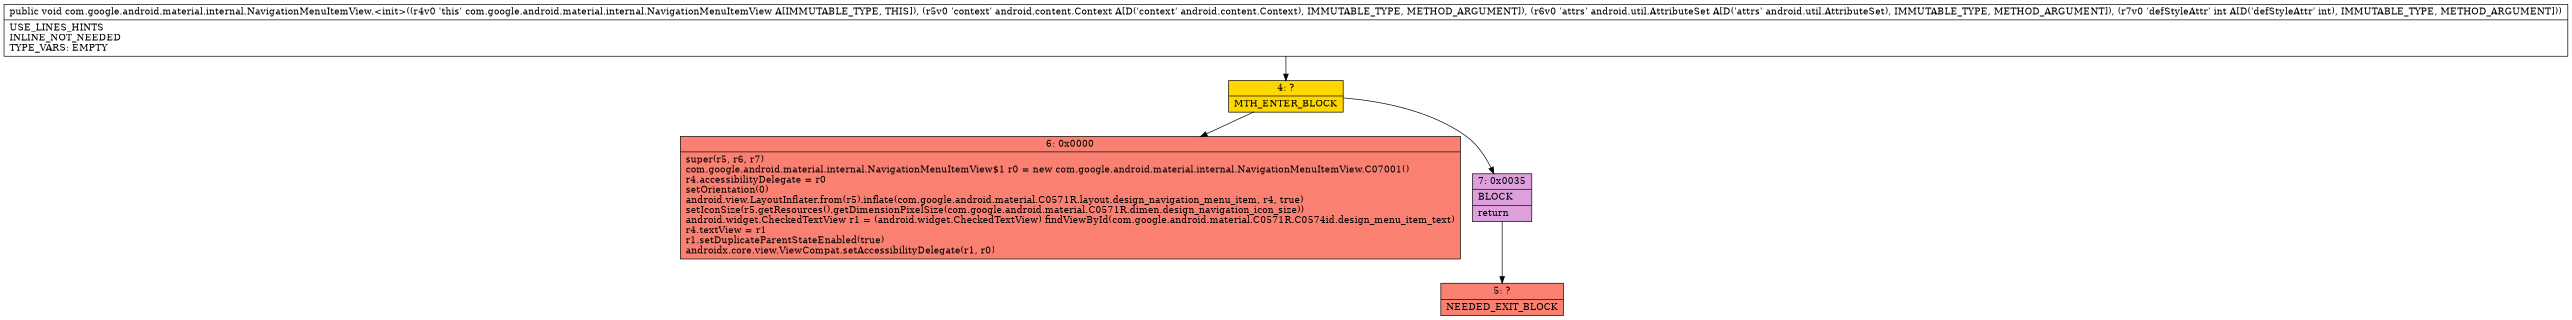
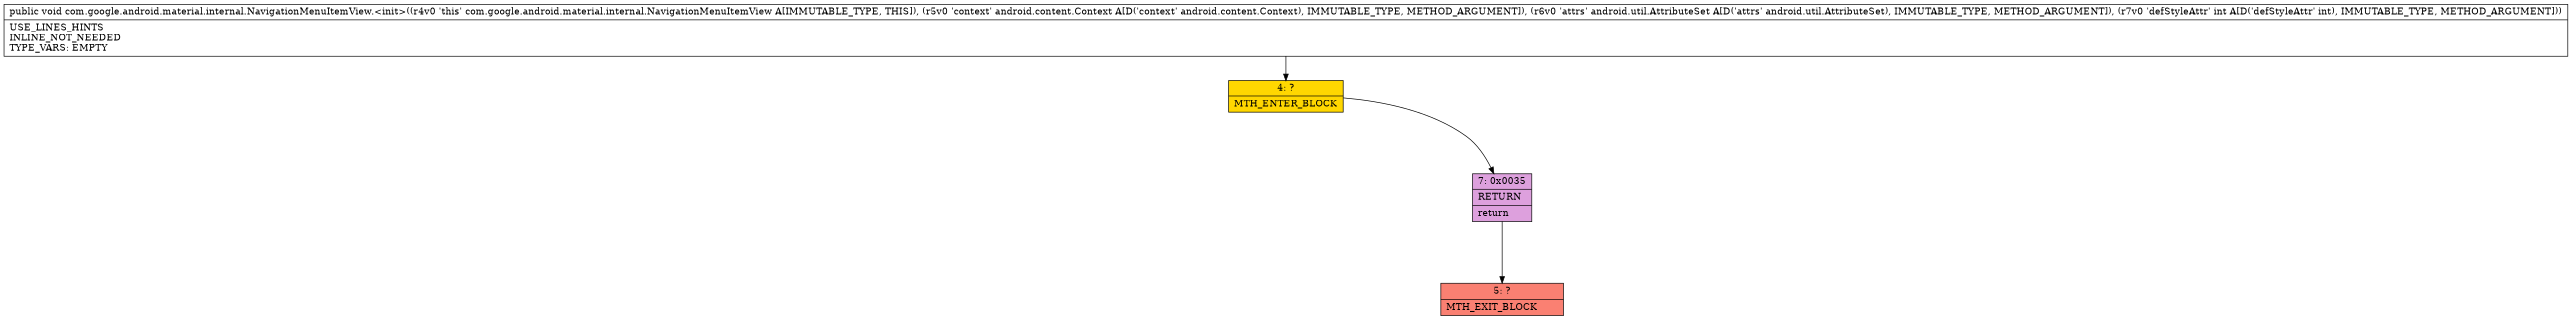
  digraph {
    node [fillcolor=salmon shape=record style=filled]
    n1 [fillcolor=gold label="{4\:\ ?|MTH_ENTER_BLOCK\l}"]
-   n2 [label="{6\:\ 0x0000|super(r5, r6, r7)\lcom.google.android.material.internal.NavigationMenuItemView$1 r0 = new com.google.android.material.internal.NavigationMenuItemView.C07001()\lr4.accessibilityDelegate = r0\lsetOrientation(0)\landroid.view.LayoutInflater.from(r5).inflate(com.google.android.material.C0571R.layout.design_navigation_menu_item, r4, true)\lsetIconSize(r5.getResources().getDimensionPixelSize(com.google.android.material.C0571R.dimen.design_navigation_icon_size))\landroid.widget.CheckedTextView r1 = (android.widget.CheckedTextView) findViewById(com.google.android.material.C0571R.C0574id.design_menu_item_text)\lr4.textView = r1\lr1.setDuplicateParentStateEnabled(true)\landroidx.core.view.ViewCompat.setAccessibilityDelegate(r1, r0)\l}"]
-   n3 [fillcolor=plum label="{7\:\ 0x0035|BLOCK\l|return\l}"]
-   n4 [label="{5\:\ ?|NEEDED_EXIT_BLOCK\l}"]
+   n3 [fillcolor=plum label="{7\:\ 0x0035|RETURN\l|return\l}"]
+   n4 [label="{5\:\ ?|MTH_EXIT_BLOCK\l}"]
    n5 [fillcolor=white label="{public void com.google.android.material.internal.NavigationMenuItemView.\<init\>((r4v0 'this' com.google.android.material.internal.NavigationMenuItemView A[IMMUTABLE_TYPE, THIS]), (r5v0 'context' android.content.Context A[D('context' android.content.Context), IMMUTABLE_TYPE, METHOD_ARGUMENT]), (r6v0 'attrs' android.util.AttributeSet A[D('attrs' android.util.AttributeSet), IMMUTABLE_TYPE, METHOD_ARGUMENT]), (r7v0 'defStyleAttr' int A[D('defStyleAttr' int), IMMUTABLE_TYPE, METHOD_ARGUMENT]))  | USE_LINES_HINTS\lINLINE_NOT_NEEDED\lTYPE_VARS: EMPTY\l}"]
-   n1 -> n2
    n1 -> n3
    n3 -> n4
    n5 -> n1
  }
